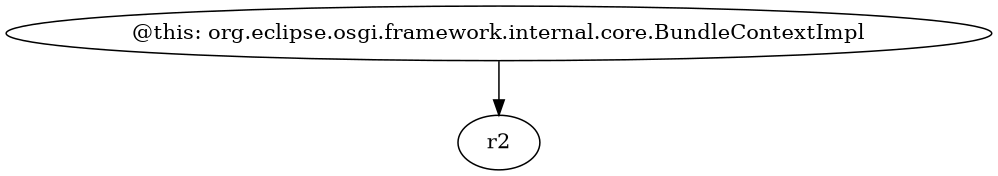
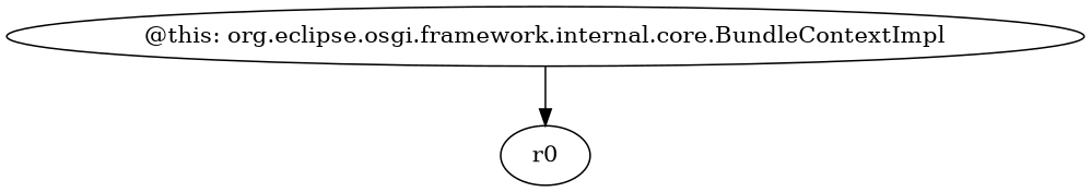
  digraph {
    n1 [label="@this: org.eclipse.osgi.framework.internal.core.BundleContextImpl"]
-   n2 [label=r2]
+   n2 [label=r0]
    n1 -> n2
  }
